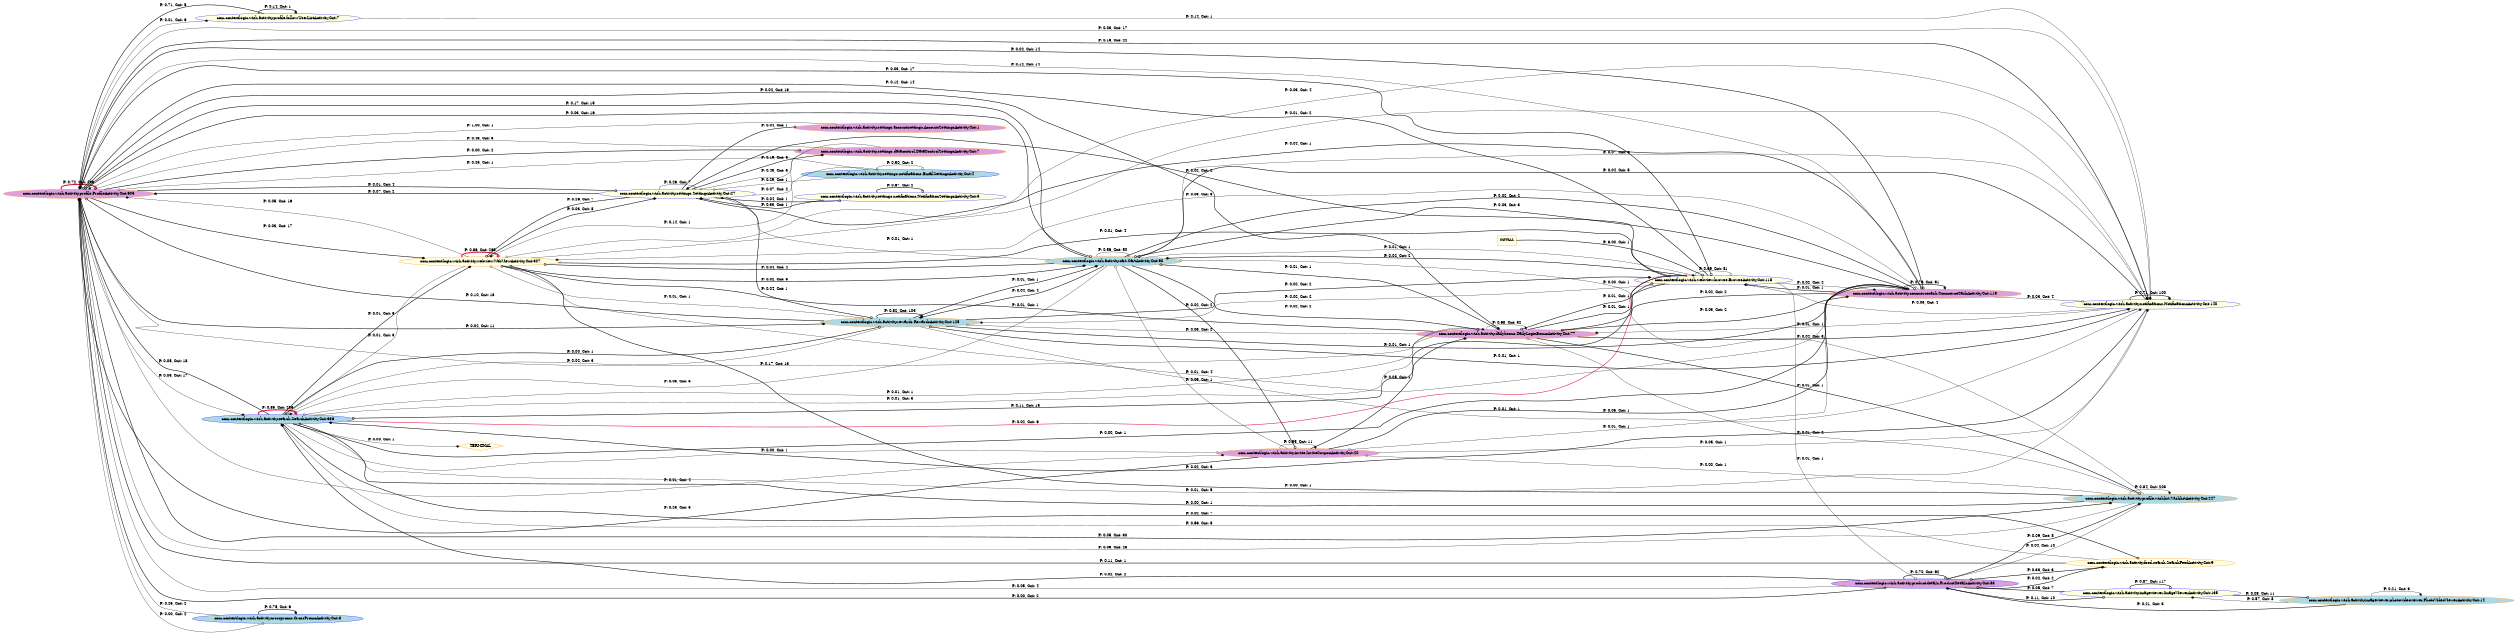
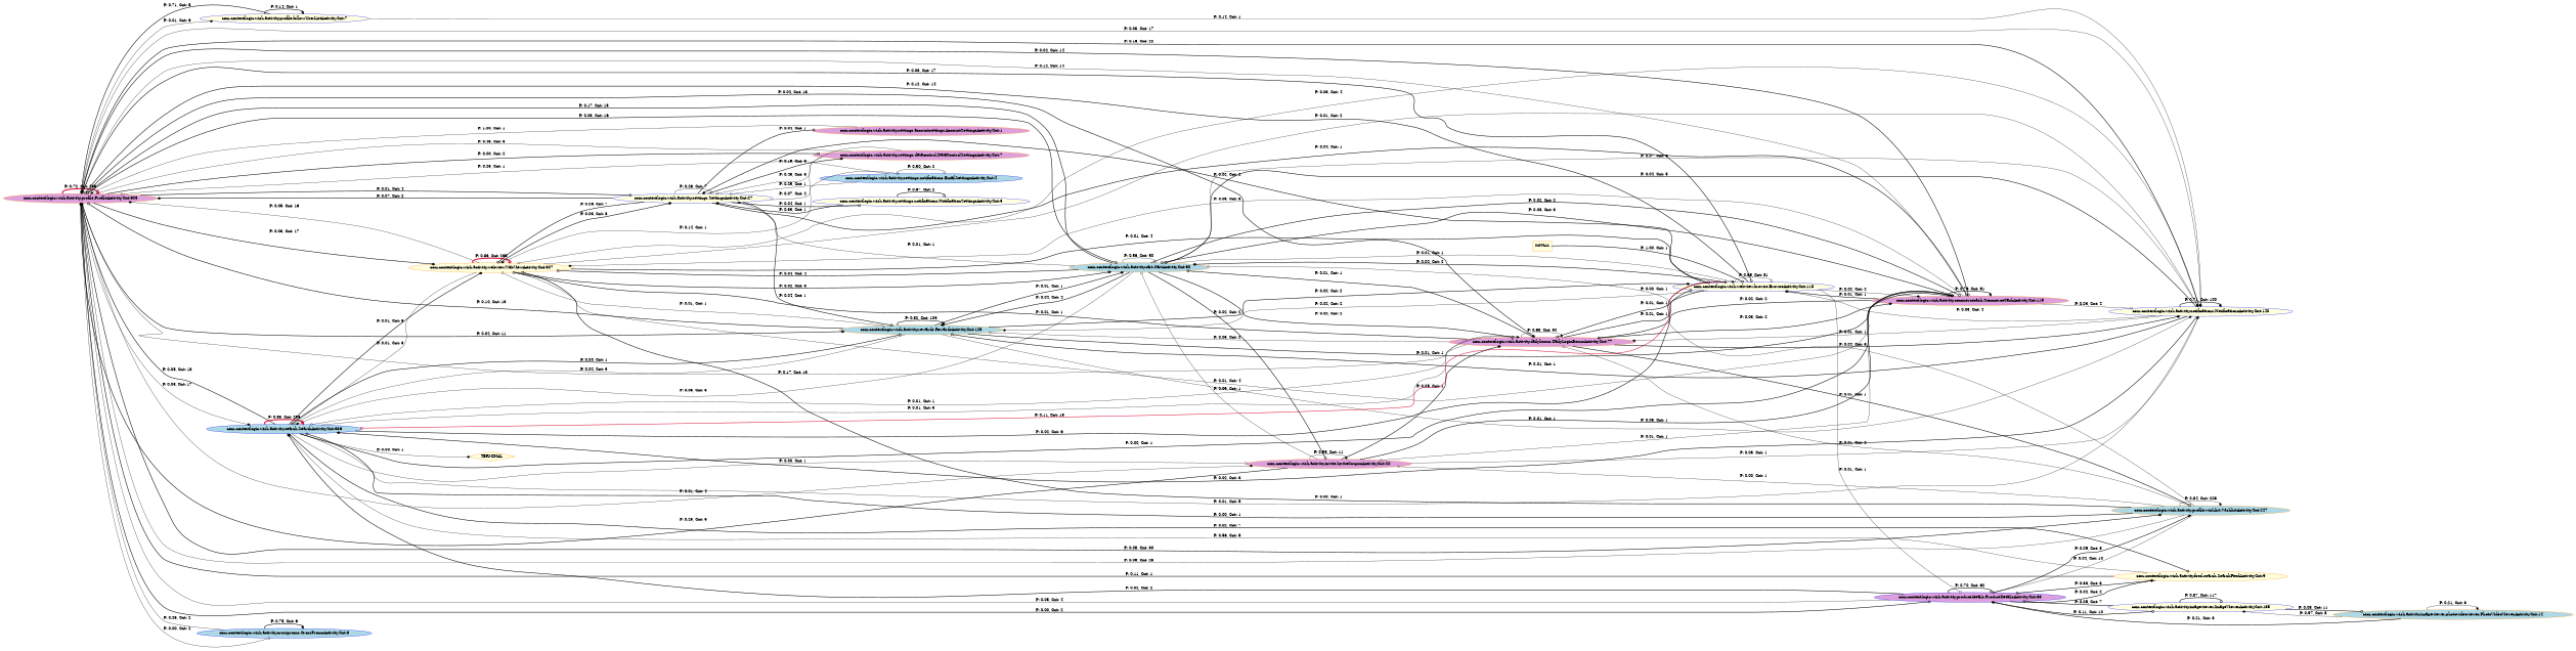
  digraph {
    rankdir=LR
    node [color=darkorange fillcolor=lightyellow style=filled]
    edge [arrowhead=odot style=bold]
    n1 [fillcolor=plum label="com.contextlogic.wish.activity.profile.ProfileActivity,Cnt:605"]
    n2 [color=blue fillcolor=lightblue label="com.contextlogic.wish.activity.search.SearchActivity,Cnt:336"]
    n3 [label="com.contextlogic.wish.activity.webview.WebViewActivity,Cnt:307"]
    n4 [fillcolor=lightblue label="com.contextlogic.wish.activity.profile.wishlist.WishlistActivity,Cnt:247"]
    n5 [color=blue label="com.contextlogic.wish.activity.notifications.NotificationsActivity,Cnt:140"]
    n6 [fillcolor=lightblue label="com.contextlogic.wish.activity.rewards.RewardsActivity,Cnt:125"]
    n7 [fillcolor=plum label="com.contextlogic.wish.activity.commercecash.CommerceCashActivity,Cnt:119"]
    n8 [color=blue label="com.contextlogic.wish.webview.browse.BrowseActivity,Cnt:118"]
    n9 [fillcolor=lightblue label="com.contextlogic.wish.activity.cart.CartActivity,Cnt:90"]
    n10 [color=blue fillcolor=plum label="com.contextlogic.wish.activity.productdetails.ProductDetailsActivity,Cnt:88"]
    n11 [fillcolor=plum label="com.contextlogic.wish.activity.dailybonus.DailyLoginBonusActivity,Cnt:77"]
    n12 [color=blue label="com.contextlogic.wish.activity.settings.SettingsActivity,Cnt:27"]
    n13 [fillcolor=plum label="com.contextlogic.wish.activity.invite.InviteCouponActivity,Cnt:20"]
    n14 [color=blue fillcolor=lightblue label="com.contextlogic.wish.activity.crosspromo.CrossPromoActivity,Cnt:8"]
    n15 [color=blue label="com.contextlogic.wish.activity.profile.follow.UserListActivity,Cnt:7"]
    n16 [fillcolor=plum label="com.contextlogic.wish.activity.settings.datacontrol.DataControlSettingsActivity,Cnt:7"]
    n17 [label="com.contextlogic.wish.activity.feed.search.SearchFeedActivity,Cnt:9"]
    n18 [label=TERMINAL shape=diamond]
    n19 [color=blue label="com.contextlogic.wish.activity.imageviewer.ImageViewerActivity,Cnt:135"]
    n20 [color=blue fillcolor=lightblue label="com.contextlogic.wish.activity.settings.notifications.EmailSettingsActivity,Cnt:4"]
    n21 [color=blue label="com.contextlogic.wish.activity.settings.notifications.NotificationSettingsActivity,Cnt:3"]
    n22 [fillcolor=plum label="com.contextlogic.wish.activity.settings.accountsettings.AccountSettingsActivity,Cnt:1"]
    n23 [fillcolor=lightblue label="com.contextlogic.wish.activity.imageviewer.photovideoviewer.PhotoVideoViewerActivity,Cnt:14"]
    n24 [label=INITIAL shape=box]
    n1 -> n1 [color=crimson label="P: 0.72, Cnt: 433" penwidth=4]
    n1 -> n2 [arrowhead=diamond label="P: 0.03, Cnt: 17" style=solid]
    n1 -> n3 [arrowhead=diamond label="P: 0.03, Cnt: 17"]
    n1 -> n4 [arrowhead=diamond label="P: 0.05, Cnt: 30"]
    n1 -> n5 [arrowhead=diamond label="P: 0.03, Cnt: 17" style=solid]
    n1 -> n6 [arrowhead=diamond label="P: 0.02, Cnt: 11"]
    n1 -> n7 [label="P: 0.02, Cnt: 14"]
    n1 -> n8 [label="P: 0.03, Cnt: 17"]
    n1 -> n9 [label="P: 0.03, Cnt: 16"]
    n1 -> n10 [label="P: 0.00, Cnt: 2"]
    n1 -> n11 [arrowhead=diamond label="P: 0.02, Cnt: 13"]
    n1 -> n12 [label="P: 0.01, Cnt: 4"]
    n1 -> n13 [arrowhead=diamond label="P: 0.01, Cnt: 4" style=solid]
    n1 -> n14 [label="P: 0.00, Cnt: 2" style=solid]
    n1 -> n15 [arrowhead=diamond label="P: 0.01, Cnt: 6" style=solid]
    n1 -> n16 [label="P: 0.00, Cnt: 2"]
    n2 -> n1 [label="P: 0.05, Cnt: 18"]
    n2 -> n2 [arrowhead=diamond color=crimson label="P: 0.85, Cnt: 285" penwidth=4 style=solid]
    n2 -> n3 [arrowhead=diamond label="P: 0.01, Cnt: 3"]
    n2 -> n5 [arrowhead=diamond label="P: 0.01, Cnt: 5" style=solid]
    n2 -> n6 [label="P: 0.00, Cnt: 1"]
    n2 -> n7 [label="P: 0.00, Cnt: 1"]
-   n2 -> n8 [label="P: 0.02, Cnt: 6" color=crimson]
+   n2 -> n8 [label="P: 0.02, Cnt: 6"]
    n2 -> n11 [arrowhead=diamond label="P: 0.01, Cnt: 3" style=solid]
    n2 -> n13 [label="P: 0.00, Cnt: 1" style=solid]
    n2 -> n17 [label="P: 0.02, Cnt: 7"]
    n2 -> n18 [arrowhead=diamond label="P: 0.00, Cnt: 1" style=solid]
    n3 -> n1 [arrowhead=diamond label="P: 0.05, Cnt: 16" style=solid]
    n3 -> n2 [label="P: 0.01, Cnt: 3" style=solid]
    n3 -> n3 [color=crimson label="P: 0.86, Cnt: 265" penwidth=4 style=solid]
    n3 -> n5 [arrowhead=diamond label="P: 0.01, Cnt: 2" style=solid]
    n3 -> n7 [arrowhead=diamond label="P: 0.01, Cnt: 4" style=solid]
    n3 -> n8 [label="P: 0.01, Cnt: 4"]
    n3 -> n9 [arrowhead=diamond label="P: 0.02, Cnt: 5"]
    n3 -> n12 [arrowhead=diamond label="P: 0.03, Cnt: 8"]
    n4 -> n1 [arrowhead=diamond label="P: 0.09, Cnt: 23" style=solid]
    n4 -> n2 [label="P: 0.00, Cnt: 1"]
    n4 -> n3 [label="P: 0.00, Cnt: 1"]
    n4 -> n4 [arrowhead=diamond label="P: 0.84, Cnt: 208" style=solid]
    n4 -> n9 [label="P: 0.00, Cnt: 1" style=solid]
    n4 -> n10 [label="P: 0.04, Cnt: 10" style=solid]
    n4 -> n11 [label="P: 0.01, Cnt: 2" style=solid]
    n4 -> n13 [label="P: 0.00, Cnt: 1" style=solid]
    n5 -> n1 [arrowhead=diamond label="P: 0.16, Cnt: 22"]
    n5 -> n2 [arrowhead=diamond label="P: 0.02, Cnt: 3"]
    n5 -> n3 [label="P: 0.03, Cnt: 4" style=solid]
    n5 -> n5 [arrowhead=diamond label="P: 0.71, Cnt: 100"]
    n5 -> n6 [label="P: 0.01, Cnt: 1"]
    n5 -> n8 [arrowhead=diamond label="P: 0.03, Cnt: 4" style=solid]
    n5 -> n9 [label="P: 0.04, Cnt: 5"]
    n5 -> n11 [arrowhead=diamond label="P: 0.01, Cnt: 1" style=solid]
    n6 -> n1 [label="P: 0.10, Cnt: 13"]
    n6 -> n2 [label="P: 0.02, Cnt: 3" style=solid]
    n6 -> n3 [label="P: 0.01, Cnt: 1" style=solid]
    n6 -> n5 [arrowhead=diamond label="P: 0.01, Cnt: 1" style=solid]
    n6 -> n6 [arrowhead=diamond label="P: 0.82, Cnt: 103"]
    n6 -> n7 [label="P: 0.01, Cnt: 1"]
    n6 -> n8 [arrowhead=diamond label="P: 0.02, Cnt: 2"]
    n6 -> n9 [arrowhead=diamond label="P: 0.01, Cnt: 1"]
    n7 -> n1 [label="P: 0.12, Cnt: 14" style=solid]
    n7 -> n3 [arrowhead=diamond label="P: 0.03, Cnt: 3" style=solid]
    n7 -> n5 [label="P: 0.03, Cnt: 4" style=solid]
    n7 -> n7 [arrowhead=diamond label="P: 0.76, Cnt: 91"]
    n7 -> n8 [label="P: 0.01, Cnt: 1"]
    n7 -> n9 [label="P: 0.03, Cnt: 3"]
    n7 -> n11 [label="P: 0.02, Cnt: 2"]
    n7 -> n13 [label="P: 0.01, Cnt: 1" style=solid]
    n8 -> n1 [label="P: 0.12, Cnt: 14"]
-   n8 -> n2 [label="P: 0.11, Cnt: 13"]
+   n8 -> n2 [label="P: 0.11, Cnt: 13" color=crimson]
    n8 -> n6 [arrowhead=diamond label="P: 0.02, Cnt: 2" style=solid]
    n8 -> n7 [arrowhead=diamond label="P: 0.02, Cnt: 2" style=solid]
    n8 -> n8 [label="P: 0.69, Cnt: 81" style=solid]
    n8 -> n9 [arrowhead=diamond label="P: 0.02, Cnt: 2"]
    n8 -> n10 [label="P: 0.01, Cnt: 1" style=solid]
    n8 -> n11 [label="P: 0.01, Cnt: 1"]
    n8 -> n12 [arrowhead=diamond label="P: 0.02, Cnt: 2"]
    n9 -> n1 [label="P: 0.17, Cnt: 15"]
    n9 -> n2 [arrowhead=diamond label="P: 0.03, Cnt: 3" style=solid]
    n9 -> n3 [label="P: 0.04, Cnt: 4"]
    n9 -> n5 [arrowhead=diamond label="P: 0.07, Cnt: 6" style=solid]
    n9 -> n6 [arrowhead=diamond label="P: 0.04, Cnt: 4"]
    n9 -> n7 [label="P: 0.02, Cnt: 2"]
    n9 -> n8 [arrowhead=diamond label="P: 0.01, Cnt: 1" style=solid]
    n9 -> n9 [label="P: 0.56, Cnt: 50" style=solid]
    n9 -> n11 [label="P: 0.02, Cnt: 2"]
    n9 -> n12 [arrowhead=diamond label="P: 0.01, Cnt: 1" style=solid]
    n9 -> n13 [label="P: 0.02, Cnt: 2"]
    n10 -> n1 [label="P: 0.05, Cnt: 4" style=solid]
    n10 -> n2 [arrowhead=diamond label="P: 0.02, Cnt: 2"]
    n10 -> n4 [arrowhead=diamond label="P: 0.09, Cnt: 8"]
    n10 -> n10 [label="P: 0.70, Cnt: 62"]
    n10 -> n17 [arrowhead=diamond label="P: 0.02, Cnt: 2"]
    n10 -> n19 [label="P: 0.11, Cnt: 10"]
    n11 -> n1 [label="P: 0.17, Cnt: 13" style=solid]
    n11 -> n2 [label="P: 0.01, Cnt: 1" style=solid]
    n11 -> n3 [label="P: 0.01, Cnt: 1"]
    n11 -> n4 [label="P: 0.01, Cnt: 1"]
    n11 -> n5 [arrowhead=diamond label="P: 0.04, Cnt: 3"]
    n11 -> n6 [label="P: 0.03, Cnt: 2" style=solid]
    n11 -> n7 [arrowhead=diamond label="P: 0.03, Cnt: 2"]
    n11 -> n8 [label="P: 0.01, Cnt: 1"]
    n11 -> n9 [label="P: 0.01, Cnt: 1"]
    n11 -> n11 [arrowhead=diamond label="P: 0.68, Cnt: 52" style=solid]
    n12 -> n1 [arrowhead=diamond label="P: 0.07, Cnt: 2"]
    n12 -> n3 [label="P: 0.26, Cnt: 7"]
    n12 -> n6 [label="P: 0.04, Cnt: 1"]
    n12 -> n7 [label="P: 0.04, Cnt: 1"]
    n12 -> n12 [label="P: 0.26, Cnt: 7" style=solid]
    n12 -> n16 [arrowhead=diamond label="P: 0.19, Cnt: 5"]
    n12 -> n20 [label="P: 0.07, Cnt: 2" style=solid]
    n12 -> n21 [label="P: 0.04, Cnt: 1"]
    n12 -> n22 [label="P: 0.04, Cnt: 1"]
    n13 -> n1 [label="P: 0.25, Cnt: 5"]
    n13 -> n5 [label="P: 0.05, Cnt: 1" style=solid]
    n13 -> n7 [label="P: 0.05, Cnt: 1"]
    n13 -> n9 [label="P: 0.05, Cnt: 1" style=solid]
    n13 -> n11 [arrowhead=diamond label="P: 0.05, Cnt: 1"]
    n13 -> n13 [arrowhead=diamond label="P: 0.55, Cnt: 11" style=solid]
    n14 -> n1 [arrowhead=diamond label="P: 0.25, Cnt: 2" style=solid]
    n14 -> n14 [arrowhead=diamond label="P: 0.75, Cnt: 6"]
    n15 -> n1 [arrowhead=diamond label="P: 0.71, Cnt: 5"]
    n15 -> n5 [arrowhead=diamond label="P: 0.14, Cnt: 1" style=solid]
    n15 -> n15 [arrowhead=diamond label="P: 0.14, Cnt: 1"]
    n16 -> n1 [label="P: 0.43, Cnt: 3" style=solid]
    n16 -> n3 [arrowhead=diamond label="P: 0.14, Cnt: 1" style=solid]
    n16 -> n12 [label="P: 0.43, Cnt: 3" style=solid]
    n17 -> n1 [label="P: 0.11, Cnt: 1"]
    n17 -> n2 [arrowhead=diamond label="P: 0.56, Cnt: 5" style=solid]
    n17 -> n10 [label="P: 0.33, Cnt: 3"]
    n19 -> n10 [label="P: 0.05, Cnt: 7"]
    n19 -> n19 [label="P: 0.87, Cnt: 117"]
    n19 -> n23 [label="P: 0.08, Cnt: 11"]
    n20 -> n1 [label="P: 0.25, Cnt: 1" style=solid]
    n20 -> n12 [label="P: 0.25, Cnt: 1" style=solid]
    n20 -> n20 [label="P: 0.50, Cnt: 2" style=solid]
    n21 -> n12 [arrowhead=diamond label="P: 0.33, Cnt: 1"]
    n21 -> n21 [label="P: 0.67, Cnt: 2"]
    n22 -> n1 [arrowhead=diamond label="P: 1.00, Cnt: 1" style=solid]
    n23 -> n10 [arrowhead=diamond label="P: 0.21, Cnt: 3"]
    n23 -> n19 [arrowhead=diamond label="P: 0.57, Cnt: 8" style=solid]
    n23 -> n23 [arrowhead=diamond label="P: 0.21, Cnt: 3" style=solid]
-   n24 -> n8 [label="P: 3.00, Cnt: 1"]
+   n24 -> n8 [label="P: 1.00, Cnt: 1"]
  }
